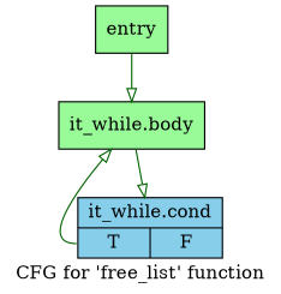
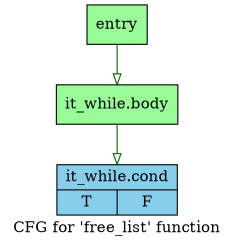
  digraph {
    label="CFG for 'free_list' function"
    node [fillcolor=palegreen shape=record style=filled]
    edge [arrowhead=onormal color=darkgreen]
    n1 [label="{entry}"]
    n2 [label="{it_while.body}"]
    n3 [fillcolor=skyblue label="{it_while.cond|{<s0>T|<s1>F}}"]
    n1 -> n2
    n2 -> n3
-   n3 -> n2 [tailport=s0]
  }
